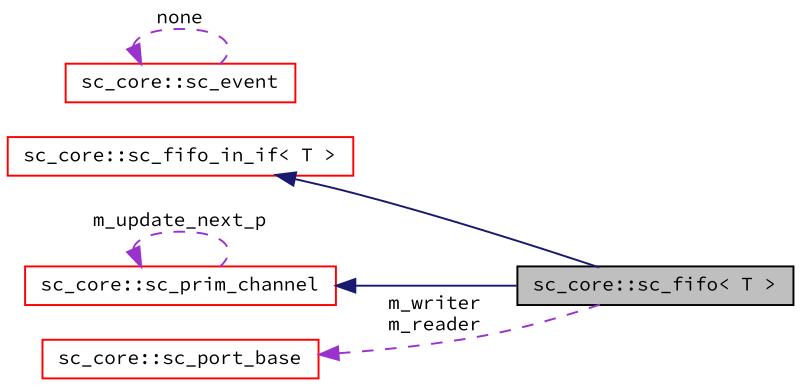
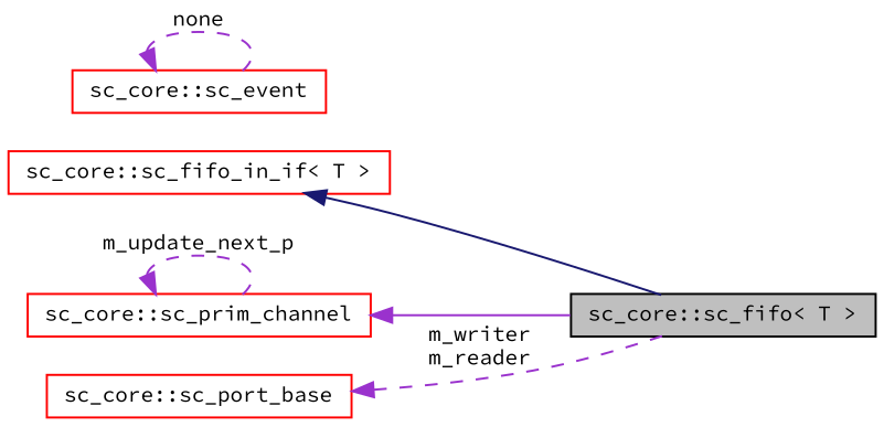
  digraph {
    fontname="Source Code Pro"
    rankdir=LR
    node [color=red fillcolor=white fontname="Source Code Pro" fontsize=10 shape=record style=filled]
    edge [color=darkorchid3 dir=back fontname="Source Code Pro" fontsize=10 labelfontname=FreeSans labelfontsize=10 style=dashed]
    n1 [color=black fillcolor=grey75 fontcolor=black height=0.2 label="sc_core::sc_fifo\< T \>" width=0.4]
    n2 [height=0.2 label="sc_core::sc_fifo_in_if\< T \>" width=0.4]
    n3 [height=0.2 label="sc_core::sc_prim_channel" width=0.4]
    n4 [height=0.2 label="sc_core::sc_event" width=0.4]
    n5 [height=0.2 label="sc_core::sc_port_base" width=0.4]
    n2 -> n1 [color=midnightblue style=solid]
-   n3 -> n1 [color=midnightblue style=solid]
+   n3 -> n1 [style=solid]
    n3 -> n3 [label=m_update_next_p]
    n4 -> n4 [label=none]
    n5 -> n1 [label="m_writer\nm_reader"]
  }
